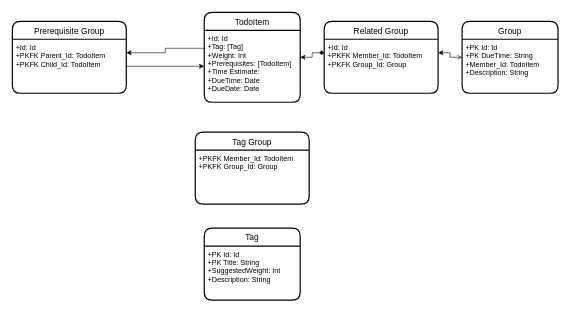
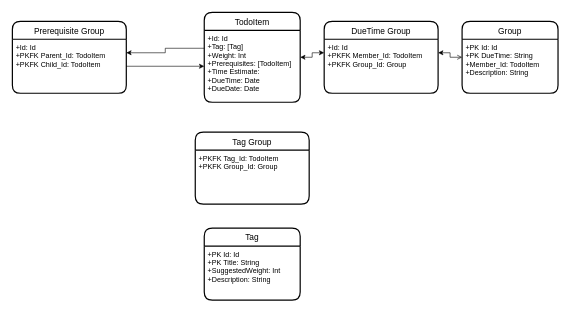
  <mxCell id="0" />
  <mxCell id="1" parent="0" />
- <mxCell id="2" style="edgeStyle=orthogonalEdgeStyle;rounded=0;orthogonalLoop=1;jettySize=auto;html=1;entryX=0;entryY=0.25;entryDx=0;entryDy=0;startArrow=classic;startFill=1;endArrow=diamond;" parent="1" source="3" target="11" edge="1"><mxGeometry relative="1" as="geometry" /></mxCell>
+ <mxCell id="2" style="edgeStyle=orthogonalEdgeStyle;rounded=0;orthogonalLoop=1;jettySize=auto;html=1;entryX=0;entryY=0.25;entryDx=0;entryDy=0;startArrow=classic;startFill=1;" parent="1" source="3" target="11" edge="1"><mxGeometry relative="1" as="geometry" /></mxCell>
  <mxCell id="3" value="TodoItem" style="swimlane;childLayout=stackLayout;horizontal=1;startSize=30;horizontalStack=0;rounded=1;fontSize=14;fontStyle=0;strokeWidth=2;resizeParent=0;resizeLast=1;shadow=0;dashed=0;align=center;" parent="1" vertex="1"><mxGeometry x="340" y="20" width="160" height="150" as="geometry" /></mxCell>
  <mxCell id="4" value="+Id: Id&#10;+Tag: [Tag]&#10;+Weight: Int&#10;+Prerequisites: [TodoItem]&#10;+Time Estimate:&#10;+DueTime: Date&#10;+DueDate: Date" style="align=left;strokeColor=none;fillColor=none;spacingLeft=4;fontSize=12;verticalAlign=top;resizable=0;rotatable=0;part=1;" parent="3" vertex="1"><mxGeometry y="30" width="160" height="120" as="geometry" /></mxCell>
  <mxCell id="5" value="Tag" style="swimlane;childLayout=stackLayout;horizontal=1;startSize=30;horizontalStack=0;rounded=1;fontSize=14;fontStyle=0;strokeWidth=2;resizeParent=0;resizeLast=1;shadow=0;dashed=0;align=center;" parent="1" vertex="1"><mxGeometry x="340" y="380" width="160" height="120" as="geometry" /></mxCell>
  <mxCell id="6" value="+PK Id: Id&#10;+PK Title: String&#10;+SuggestedWeight: Int&#10;+Description: String" style="align=left;strokeColor=none;fillColor=none;spacingLeft=4;fontSize=12;verticalAlign=top;resizable=0;rotatable=0;part=1;" parent="5" vertex="1"><mxGeometry y="30" width="160" height="90" as="geometry" /></mxCell>
  <mxCell id="7" style="edgeStyle=orthogonalEdgeStyle;rounded=0;orthogonalLoop=1;jettySize=auto;html=1;exitX=1;exitY=0.25;exitDx=0;exitDy=0;startArrow=classic;startFill=1;endArrow=open;" parent="1" source="11" target="8" edge="1"><mxGeometry relative="1" as="geometry" /></mxCell>
  <mxCell id="8" value="Group" style="swimlane;childLayout=stackLayout;horizontal=1;startSize=30;horizontalStack=0;rounded=1;fontSize=14;fontStyle=0;strokeWidth=2;resizeParent=0;resizeLast=1;shadow=0;dashed=0;align=center;" parent="1" vertex="1"><mxGeometry x="770" y="35" width="160" height="120" as="geometry" /></mxCell>
  <mxCell id="9" value="+PK Id: Id&#10;+PK DueTime: String&#10;+Member_Id: TodoItem&#10;+Description: String" style="align=left;strokeColor=none;fillColor=none;spacingLeft=4;fontSize=12;verticalAlign=top;resizable=0;rotatable=0;part=1;" parent="8" vertex="1"><mxGeometry y="30" width="160" height="90" as="geometry" /></mxCell>
- <mxCell id="10" value="Related Group" style="swimlane;childLayout=stackLayout;horizontal=1;startSize=30;horizontalStack=0;rounded=1;fontSize=14;fontStyle=0;strokeWidth=2;resizeParent=0;resizeLast=1;shadow=0;dashed=0;align=center;" parent="1" vertex="1"><mxGeometry x="540" y="35" width="190" height="120" as="geometry" /></mxCell>
+ <mxCell id="10" value="DueTime Group" style="swimlane;childLayout=stackLayout;horizontal=1;startSize=30;horizontalStack=0;rounded=1;fontSize=14;fontStyle=0;strokeWidth=2;resizeParent=0;resizeLast=1;shadow=0;dashed=0;align=center;" parent="1" vertex="1"><mxGeometry x="540" y="35" width="190" height="120" as="geometry" /></mxCell>
  <mxCell id="11" value="+Id: Id&#10;+PKFK Member_Id: TodoItem&#10;+PKFK Group_Id: Group" style="align=left;strokeColor=none;fillColor=none;spacingLeft=4;fontSize=12;verticalAlign=top;resizable=0;rotatable=0;part=1;" parent="10" vertex="1"><mxGeometry y="30" width="190" height="90" as="geometry" /></mxCell>
  <mxCell id="12" value="Tag Group" style="swimlane;childLayout=stackLayout;horizontal=1;startSize=30;horizontalStack=0;rounded=1;fontSize=14;fontStyle=0;strokeWidth=2;resizeParent=0;resizeLast=1;shadow=0;dashed=0;align=center;" parent="1" vertex="1"><mxGeometry x="325" y="220" width="190" height="120" as="geometry" /></mxCell>
- <mxCell id="13" value="+PKFK Member_Id: TodoItem&#10;+PKFK Group_Id: Group" style="align=left;strokeColor=none;fillColor=none;spacingLeft=4;fontSize=12;verticalAlign=top;resizable=0;rotatable=0;part=1;" parent="12" vertex="1"><mxGeometry y="30" width="190" height="90" as="geometry" /></mxCell>
+ <mxCell id="13" value="+PKFK Tag_Id: TodoItem&#10;+PKFK Group_Id: Group" style="align=left;strokeColor=none;fillColor=none;spacingLeft=4;fontSize=12;verticalAlign=top;resizable=0;rotatable=0;part=1;" parent="12" vertex="1"><mxGeometry y="30" width="190" height="90" as="geometry" /></mxCell>
  <mxCell id="14" value="Prerequisite Group" style="swimlane;childLayout=stackLayout;horizontal=1;startSize=30;horizontalStack=0;rounded=1;fontSize=14;fontStyle=0;strokeWidth=2;resizeParent=0;resizeLast=1;shadow=0;dashed=0;align=center;" parent="1" vertex="1"><mxGeometry x="20" y="35" width="190" height="120" as="geometry" /></mxCell>
  <mxCell id="15" value="+Id: Id&#10;+PKFK Parent_Id: TodoItem&#10;+PKFK Child_Id: TodoItem" style="align=left;strokeColor=none;fillColor=none;spacingLeft=4;fontSize=12;verticalAlign=top;resizable=0;rotatable=0;part=1;" parent="14" vertex="1"><mxGeometry y="30" width="190" height="90" as="geometry" /></mxCell>
  <mxCell id="16" style="edgeStyle=orthogonalEdgeStyle;rounded=0;orthogonalLoop=1;jettySize=auto;html=1;exitX=0;exitY=0.25;exitDx=0;exitDy=0;entryX=1;entryY=0.25;entryDx=0;entryDy=0;" parent="1" source="4" target="15" edge="1"><mxGeometry relative="1" as="geometry" /></mxCell>
  <mxCell id="17" style="edgeStyle=orthogonalEdgeStyle;rounded=0;orthogonalLoop=1;jettySize=auto;html=1;exitX=1;exitY=0.5;exitDx=0;exitDy=0;entryX=0;entryY=0.5;entryDx=0;entryDy=0;" parent="1" source="15" target="4" edge="1"><mxGeometry relative="1" as="geometry" /></mxCell>
